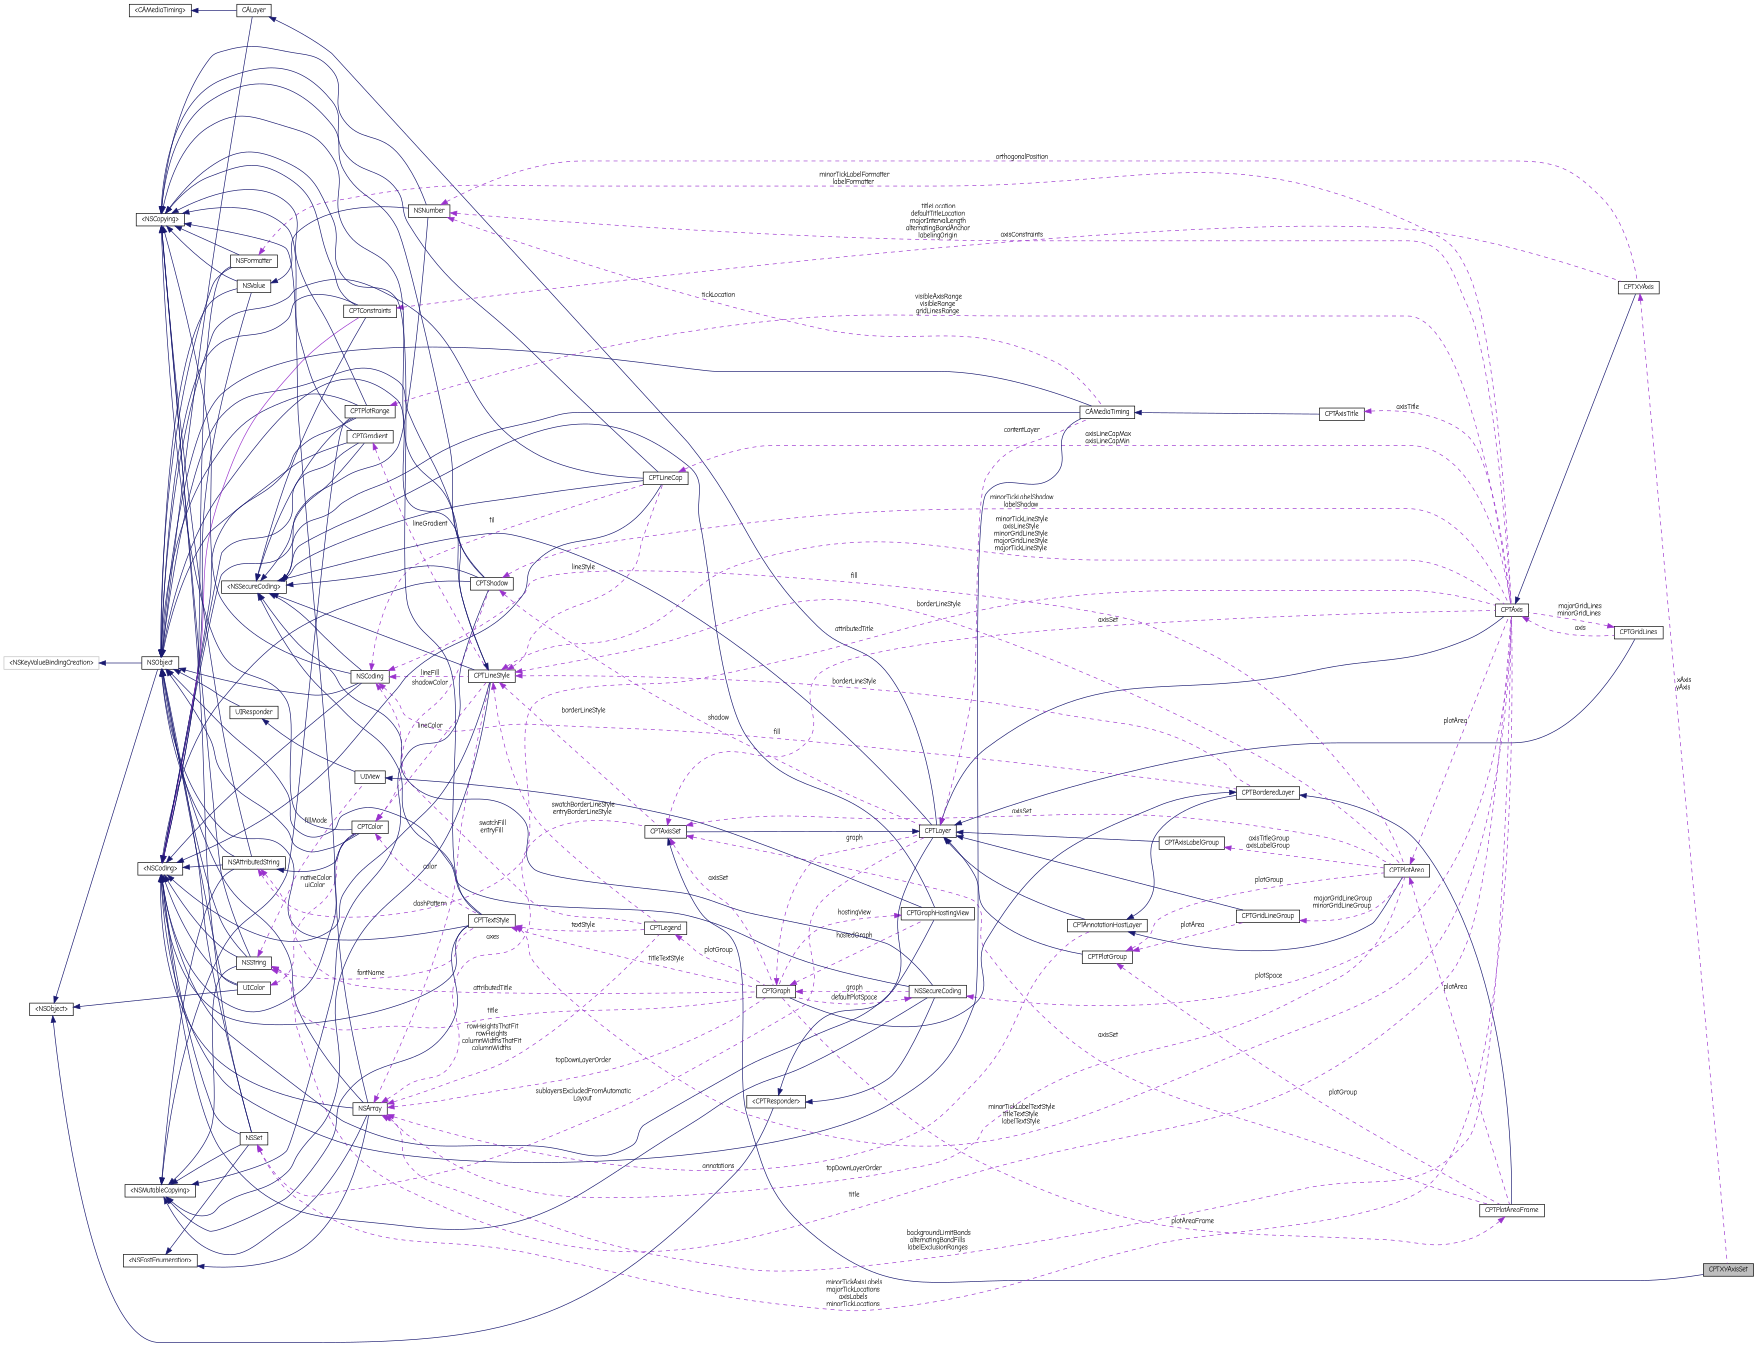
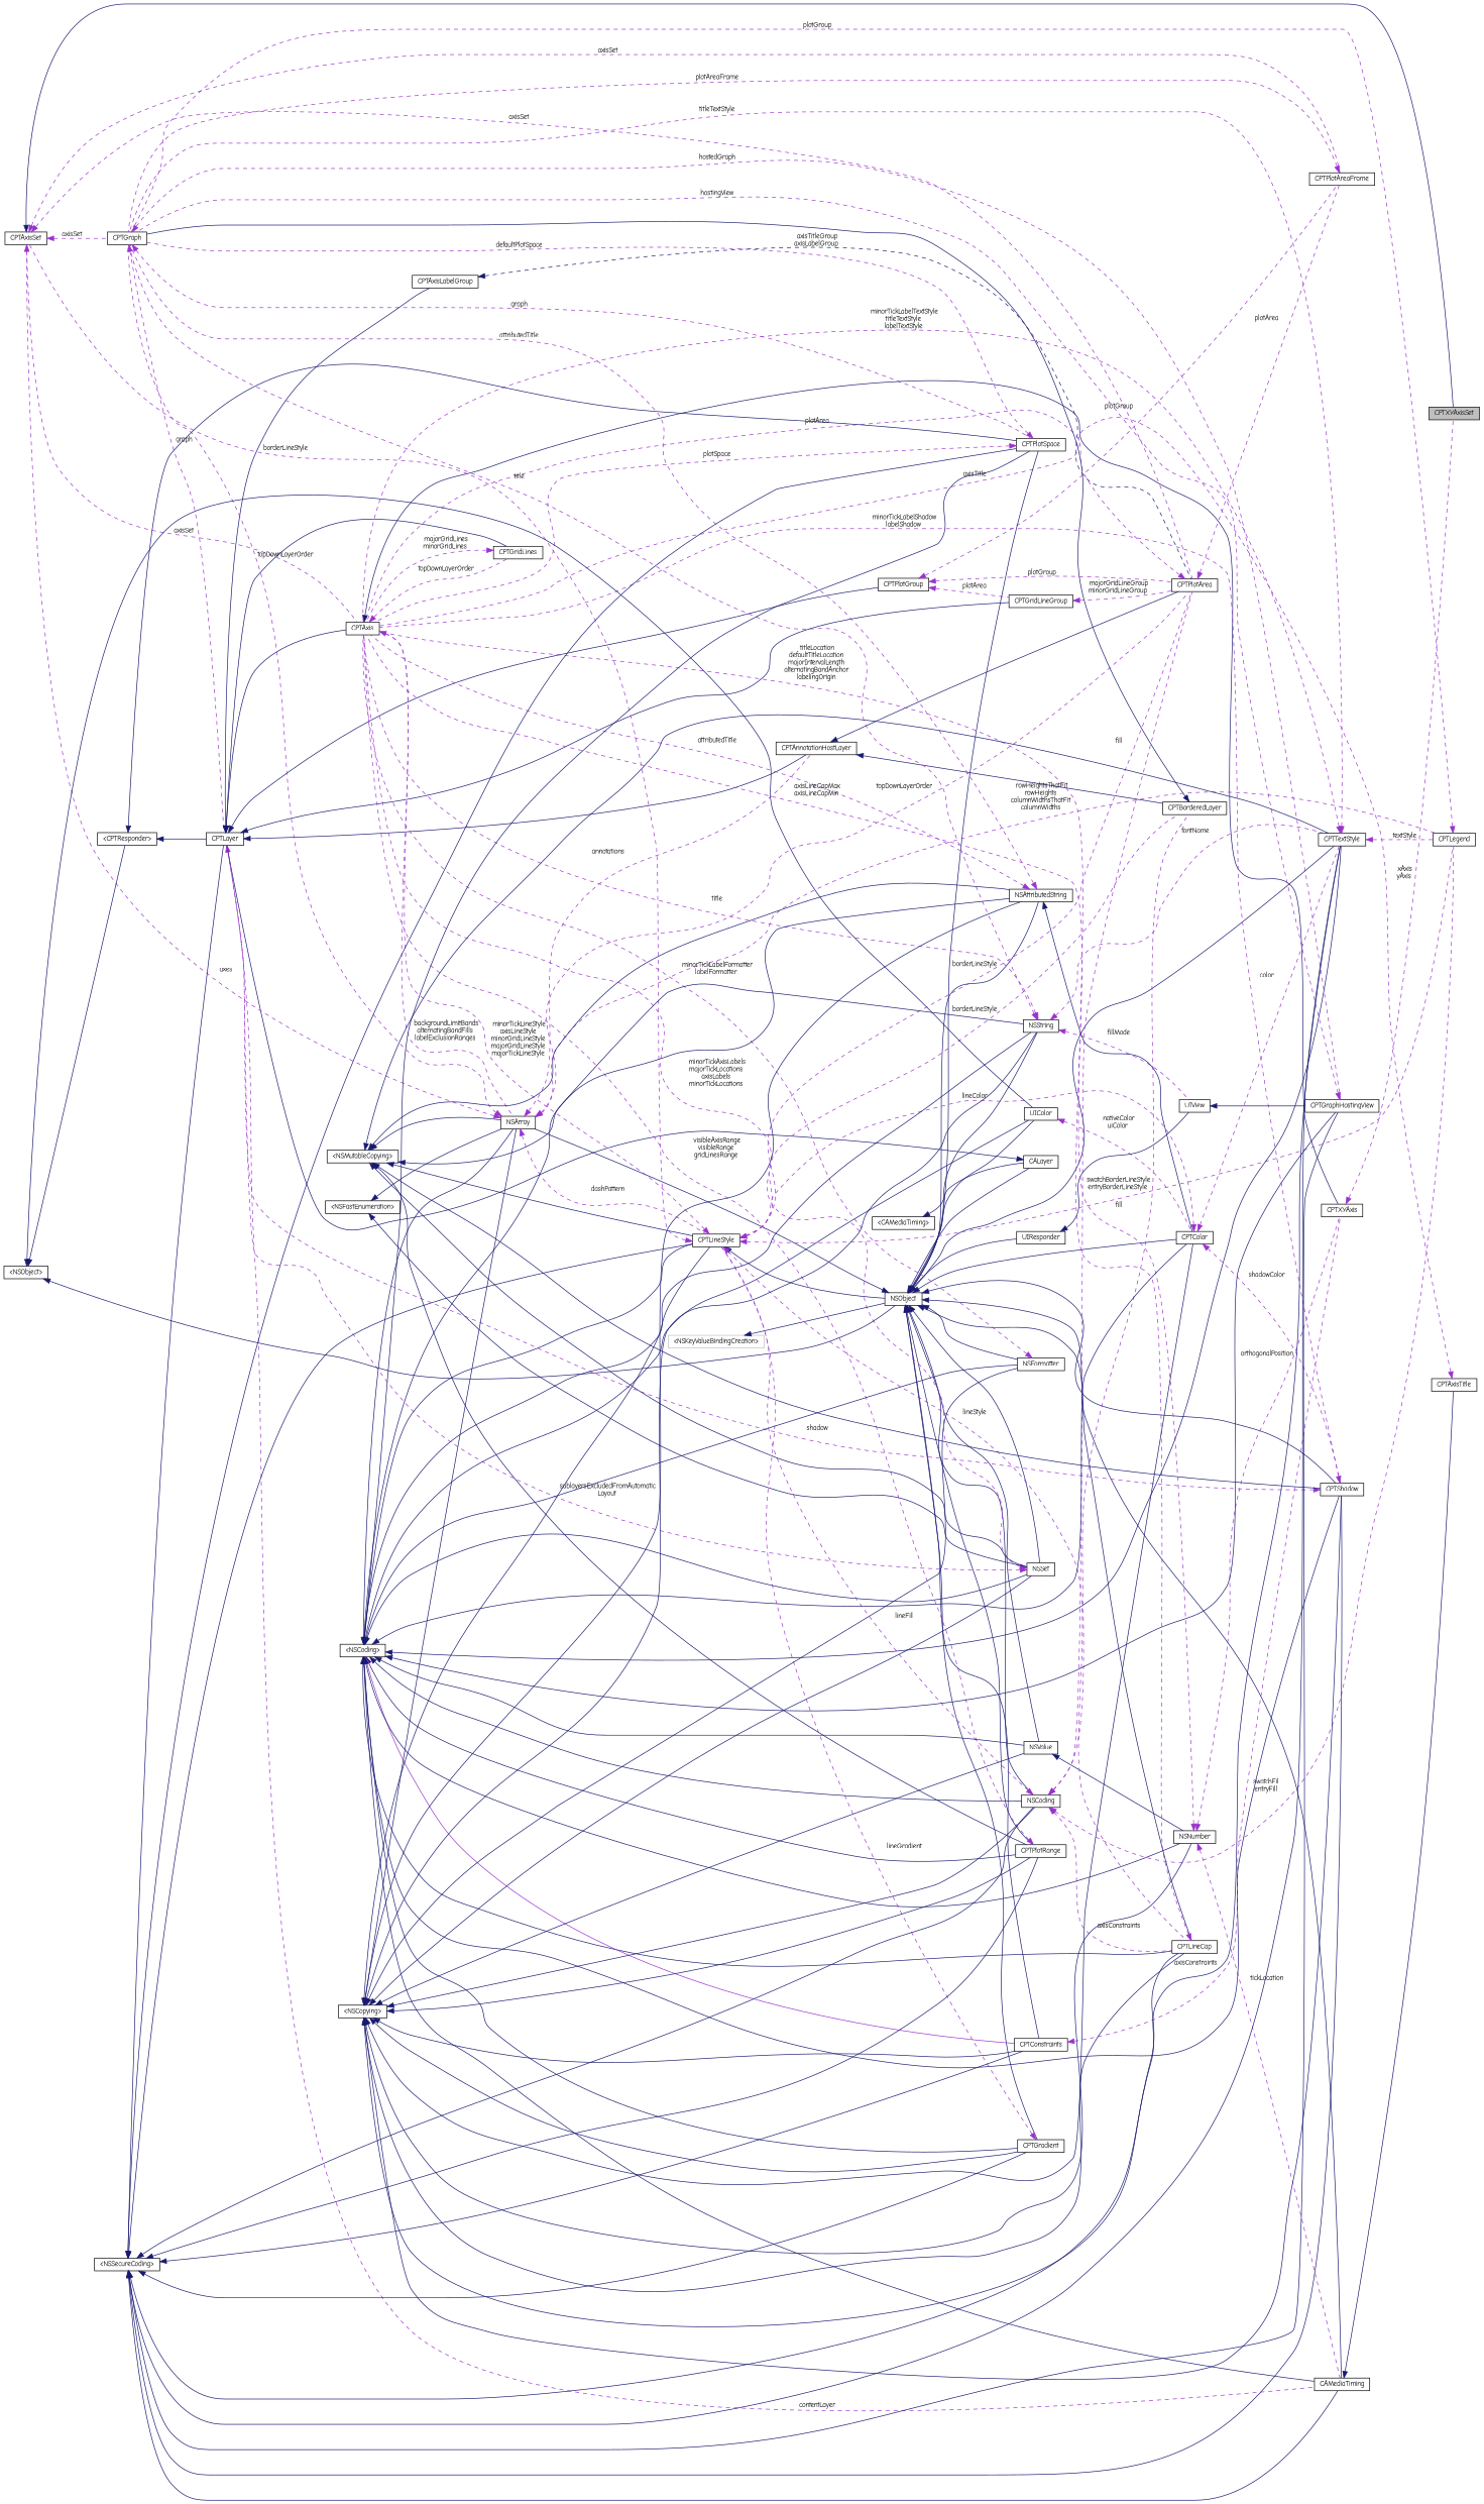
  digraph {
    fontname="Comic Neue"
    rankdir=LR
    node [color=black fontname="Comic Neue" fontsize=10 shape=record]
    edge [color=midnightblue dir=back fontname="Comic Neue" fontsize=10 labelfontname="Lucinda Grande" labelfontsize=10 style=solid]
    n1 [fillcolor=grey75 fontcolor=black height=0.2 label=CPTXYAxisSet style=filled width=0.4]
    n2 [height=0.2 label=CPTAxisSet width=0.4]
    n3 [height=0.2 label=CPTGraph width=0.4]
    n4 [height=0.2 label=CPTPlotAreaFrame width=0.4]
    n5 [height=0.2 label=CPTPlotArea width=0.4]
    n6 [height=0.2 label=CPTAxis width=0.4]
    n7 [height=0.2 label=CPTLayer width=0.4]
-   n8 [height=0.2 label=NSSecureCoding width=0.4]
+   n8 [height=0.2 label=CPTPlotSpace width=0.4]
    n9 [height=0.2 label=CPTGraphHostingView width=0.4]
    n10 [height=0.2 label=CPTGridLines width=0.4]
    n11 [height=0.2 label=CPTXYAxis width=0.4]
    n12 [height=0.2 label=CPTAnnotationHostLayer width=0.4]
    n13 [height=0.2 label=CPTGridLineGroup width=0.4]
    n14 [height=0.2 label=CPTAxisLabelGroup width=0.4]
    n15 [height=0.2 label=CPTPlotGroup width=0.4]
    n16 [height=0.2 label=CAMediaTiming width=0.4]
    n17 [height=0.2 label=CPTBorderedLayer width=0.4]
    n18 [height=0.2 label=CPTAxisTitle width=0.4]
    n19 [height=0.2 label=CALayer width=0.4]
    n20 [height=0.2 label=NSObject width=0.4]
    n21 [height=0.2 label=NSString width=0.4]
    n22 [height=0.2 label=CPTShadow width=0.4]
    n23 [height=0.2 label=CPTColor width=0.4]
    n24 [height=0.2 label=UIColor width=0.4]
    n25 [height=0.2 label=NSSet width=0.4]
    n26 [height=0.2 label=NSArray width=0.4]
    n27 [height=0.2 label=NSCoding width=0.4]
    n28 [height=0.2 label=CPTGradient width=0.4]
    n29 [height=0.2 label=CPTTextStyle width=0.4]
    n30 [height=0.2 label=UIResponder width=0.4]
    n31 [height=0.2 label=NSAttributedString width=0.4]
    n32 [height=0.2 label=NSFormatter width=0.4]
    n33 [height=0.2 label=NSValue width=0.4]
    n34 [height=0.2 label=CPTPlotRange width=0.4]
    n35 [height=0.2 label=CPTLineCap width=0.4]
    n36 [height=0.2 label=CPTConstraints width=0.4]
    n37 [height=0.2 label=UIView width=0.4]
    n38 [height=0.2 label=CPTLineStyle width=0.4]
    n39 [height=0.2 label=CPTLegend width=0.4]
    n40 [height=0.2 label=NSNumber width=0.4]
    n41 [height=0.2 label="\<NSObject\>" width=0.4]
    n42 [height=0.2 label="\<CPTResponder\>" width=0.4]
    n43 [color=grey75 height=0.2 label="\<NSKeyValueBindingCreation\>" width=0.4]
    n44 [height=0.2 label="\<CAMediaTiming\>" width=0.4]
    n45 [height=0.2 label="\<NSCoding\>" width=0.4]
    n46 [height=0.2 label="\<NSCopying\>" width=0.4]
    n47 [height=0.2 label="\<NSMutableCopying\>" width=0.4]
    n48 [height=0.2 label="\<NSSecureCoding\>" width=0.4]
    n49 [height=0.2 label="\<NSFastEnumeration\>" width=0.4]
    n2 -> n1
    n2 -> n3 [color=darkorchid3 label=" axisSet" style=dashed]
    n2 -> n4 [color=darkorchid3 label=" axisSet" style=dashed]
    n2 -> n5 [color=darkorchid3 label=" axisSet" style=dashed]
    n2 -> n6 [color=darkorchid3 label=" axisSet" style=dashed]
    n3 -> n7 [color=darkorchid3 label=" graph" style=dashed]
    n3 -> n8 [color=darkorchid3 label=" graph" style=dashed]
    n3 -> n9 [color=darkorchid3 label=" hostedGraph" style=dashed]
    n4 -> n3 [color=darkorchid3 label=" plotAreaFrame" style=dashed]
    n5 -> n4 [color=darkorchid3 label=" plotArea" style=dashed]
    n5 -> n6 [color=darkorchid3 label=" plotArea" style=dashed]
-   n6 -> n10 [color=darkorchid3 label=" axis" style=dashed]
+   n6 -> n10 [color=darkorchid3 label=" topDownLayerOrder" style=dashed]
    n6 -> n11
-   n7 -> n2
    n7 -> n6
    n7 -> n10
    n7 -> n12
    n7 -> n13
    n7 -> n14
    n7 -> n15
    n7 -> n16 [color=darkorchid3 label=" contentLayer" style=dashed]
    n8 -> n3 [color=darkorchid3 label=" defaultPlotSpace" style=dashed]
    n8 -> n6 [color=darkorchid3 label=" plotSpace" style=dashed]
    n9 -> n3 [color=darkorchid3 label=" hostingView" style=dashed]
    n10 -> n6 [color=darkorchid3 label=" majorGridLines\nminorGridLines" style=dashed]
    n11 -> n1 [color=darkorchid3 label=" xAxis\nyAxis" style=dashed]
    n12 -> n5
    n12 -> n17
    n13 -> n5 [color=darkorchid3 label=" majorGridLineGroup\nminorGridLineGroup" style=dashed]
-   n14 -> n5 [color=darkorchid3 label=" axisTitleGroup\naxisLabelGroup" style=dashed]
+   n14 -> n5 [label=" axisTitleGroup\naxisLabelGroup" style=dashed]
    n15 -> n4 [color=darkorchid3 label=" plotGroup" style=dashed]
    n15 -> n5 [color=darkorchid3 label=" plotGroup" style=dashed]
    n15 -> n13 [color=darkorchid3 label=" plotArea" style=dashed]
    n16 -> n18
    n17 -> n3
-   n17 -> n4
    n18 -> n6 [color=darkorchid3 label=" axisTitle" style=dashed]
    n19 -> n7
    n20 -> n8
    n20 -> n16
    n20 -> n19
    n20 -> n21
    n20 -> n22
    n20 -> n23
    n20 -> n24
    n20 -> n25
    n20 -> n26
    n20 -> n27
    n20 -> n28
    n20 -> n29
    n20 -> n30
    n20 -> n31
    n20 -> n32
    n20 -> n33
    n20 -> n34
    n20 -> n35
    n20 -> n36
    n21 -> n3 [color=darkorchid3 label=" title" style=dashed]
    n21 -> n6 [color=darkorchid3 label=" title" style=dashed]
    n21 -> n29 [color=darkorchid3 label=" fontName" style=dashed]
    n21 -> n37 [color=darkorchid3 label=" fillMode" style=dashed]
    n22 -> n6 [color=darkorchid3 label=" minorTickLabelShadow\nlabelShadow" style=dashed]
    n22 -> n7 [color=darkorchid3 label=" shadow" style=dashed]
    n23 -> n22 [color=darkorchid3 label=" shadowColor" style=dashed]
    n23 -> n29 [color=darkorchid3 label=" color" style=dashed]
    n23 -> n38 [color=darkorchid3 label=" lineColor" style=dashed]
    n24 -> n23 [color=darkorchid3 label=" nativeColor\nuiColor" style=dashed]
    n25 -> n6 [color=darkorchid3 label=" minorTickAxisLabels\nmajorTickLocations\naxisLabels\nminorTickLocations" style=dashed]
    n25 -> n7 [color=darkorchid3 label=" sublayersExcludedFromAutomatic\lLayout" style=dashed]
    n26 -> n2 [color=darkorchid3 label=" axes" style=dashed]
    n26 -> n3 [color=darkorchid3 label=" topDownLayerOrder" style=dashed]
    n26 -> n5 [color=darkorchid3 label=" topDownLayerOrder" style=dashed]
-   n26 -> n6 [color=darkorchid3 label=" backgroundLimitBands\nalternatingBandFills\nlabelExclusionRanges" style=dashed]
+   n6 -> n26 [color=darkorchid3 label=" backgroundLimitBands\nalternatingBandFills\nlabelExclusionRanges" style=dashed]
    n26 -> n12 [color=darkorchid3 label=" annotations" style=dashed]
    n26 -> n38 [color=darkorchid3 label=" dashPattern" style=dashed]
    n26 -> n39 [color=darkorchid3 label=" rowHeightsThatFit\nrowHeights\ncolumnWidthsThatFit\ncolumnWidths" style=dashed]
    n27 -> n5 [color=darkorchid3 label=" fill" style=dashed]
    n27 -> n17 [color=darkorchid3 label=" fill" style=dashed]
-   n27 -> n35 [color=darkorchid3 label=" fill" style=dashed]
+   n27 -> n35 [color=darkorchid3 label=" axisConstraints" style=dashed]
    n27 -> n38 [color=darkorchid3 label=" lineFill" style=dashed]
    n27 -> n39 [color=darkorchid3 label=" swatchFill\nentryFill" style=dashed]
    n28 -> n38 [color=darkorchid3 label=" lineGradient" style=dashed]
    n29 -> n3 [color=darkorchid3 label=" titleTextStyle" style=dashed]
    n29 -> n6 [color=darkorchid3 label=" minorTickLabelTextStyle\ntitleTextStyle\nlabelTextStyle" style=dashed]
    n29 -> n39 [color=darkorchid3 label=" textStyle" style=dashed]
    n30 -> n37
    n31 -> n3 [color=darkorchid3 label=" attributedTitle" style=dashed]
    n31 -> n6 [color=darkorchid3 label=" attributedTitle" style=dashed]
    n31 -> n23
    n32 -> n6 [color=darkorchid3 label=" minorTickLabelFormatter\nlabelFormatter" style=dashed]
    n33 -> n40
    n34 -> n6 [color=darkorchid3 label=" visibleAxisRange\nvisibleRange\ngridLinesRange" style=dashed]
    n35 -> n6 [color=darkorchid3 label=" axisLineCapMax\naxisLineCapMin" style=dashed]
    n36 -> n11 [color=darkorchid3 label=" axisConstraints" style=dashed]
    n37 -> n9
    n38 -> n2 [color=darkorchid3 label=" borderLineStyle" style=dashed]
    n38 -> n5 [color=darkorchid3 label=" borderLineStyle" style=dashed]
    n38 -> n6 [color=darkorchid3 label=" minorTickLineStyle\naxisLineStyle\nminorGridLineStyle\nmajorGridLineStyle\nmajorTickLineStyle" style=dashed]
    n38 -> n17 [color=darkorchid3 label=" borderLineStyle" style=dashed]
    n38 -> n20
    n38 -> n35 [color=darkorchid3 label=" lineStyle" style=dashed]
    n38 -> n39 [color=darkorchid3 label=" swatchBorderLineStyle\nentryBorderLineStyle" style=dashed]
    n39 -> n3 [color=darkorchid3 label=" plotGroup" style=dashed]
    n40 -> n6 [color=darkorchid3 label=" titleLocation\ndefaultTitleLocation\nmajorIntervalLength\nalternatingBandAnchor\nlabelingOrigin" style=dashed]
    n40 -> n11 [color=darkorchid3 label=" orthogonalPosition" style=dashed]
    n40 -> n16 [color=darkorchid3 label=" tickLocation" style=dashed]
    n41 -> n20
    n41 -> n24
    n41 -> n42
    n42 -> n7
    n42 -> n8
    n43 -> n20
    n44 -> n19
    n45 -> n8
    n45 -> n9
    n45 -> n16
    n45 -> n21
    n45 -> n22
    n45 -> n23
    n45 -> n24
    n45 -> n25
    n45 -> n26
    n45 -> n27
    n45 -> n28
    n45 -> n29
    n45 -> n31
    n45 -> n32
    n45 -> n33
    n45 -> n34
    n45 -> n35
    n45 -> n36 [color=darkorchid3]
    n45 -> n38
    n45 -> n40
    n46 -> n21
    n46 -> n22
    n46 -> n23
    n46 -> n25
    n46 -> n26
    n46 -> n27
    n46 -> n28
    n46 -> n29
    n46 -> n31
    n46 -> n32
    n46 -> n33
    n46 -> n34
    n46 -> n35
    n46 -> n36
    n46 -> n38
    n46 -> n40
    n47 -> n21
    n47 -> n22
    n47 -> n25
    n47 -> n26
    n47 -> n29
    n47 -> n31
    n47 -> n34
    n47 -> n38
    n48 -> n7
    n48 -> n8
    n48 -> n9
    n48 -> n16
    n48 -> n22
    n48 -> n27
    n48 -> n28
    n48 -> n29
    n48 -> n34
    n48 -> n35
    n48 -> n36
    n48 -> n38
    n49 -> n25
    n49 -> n26
  }
